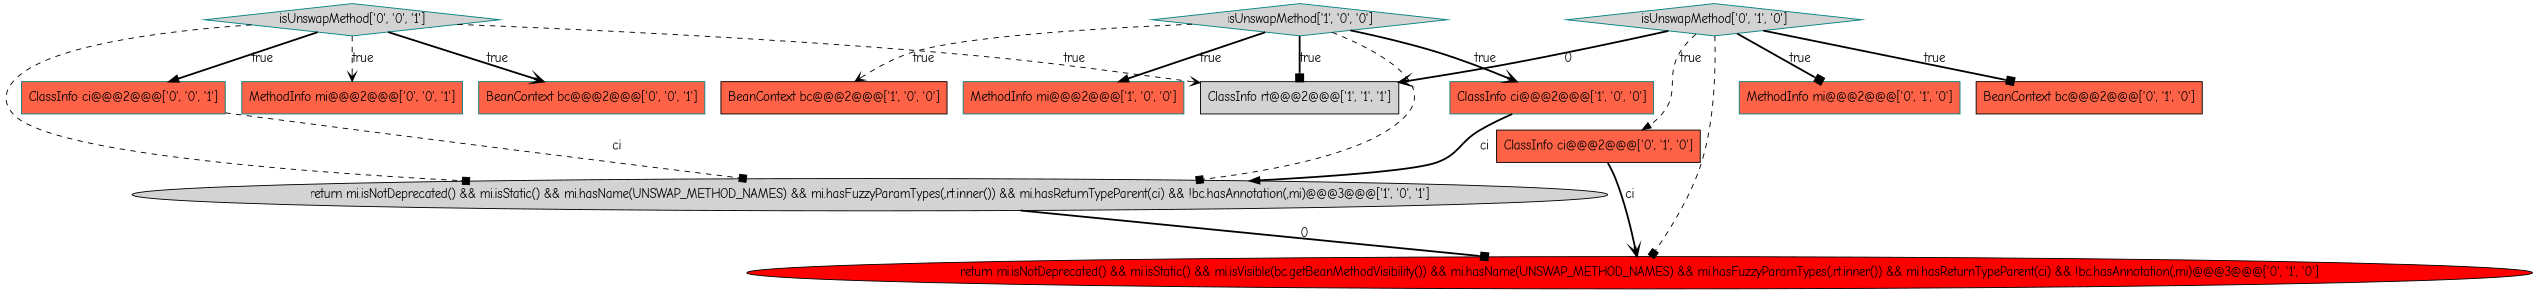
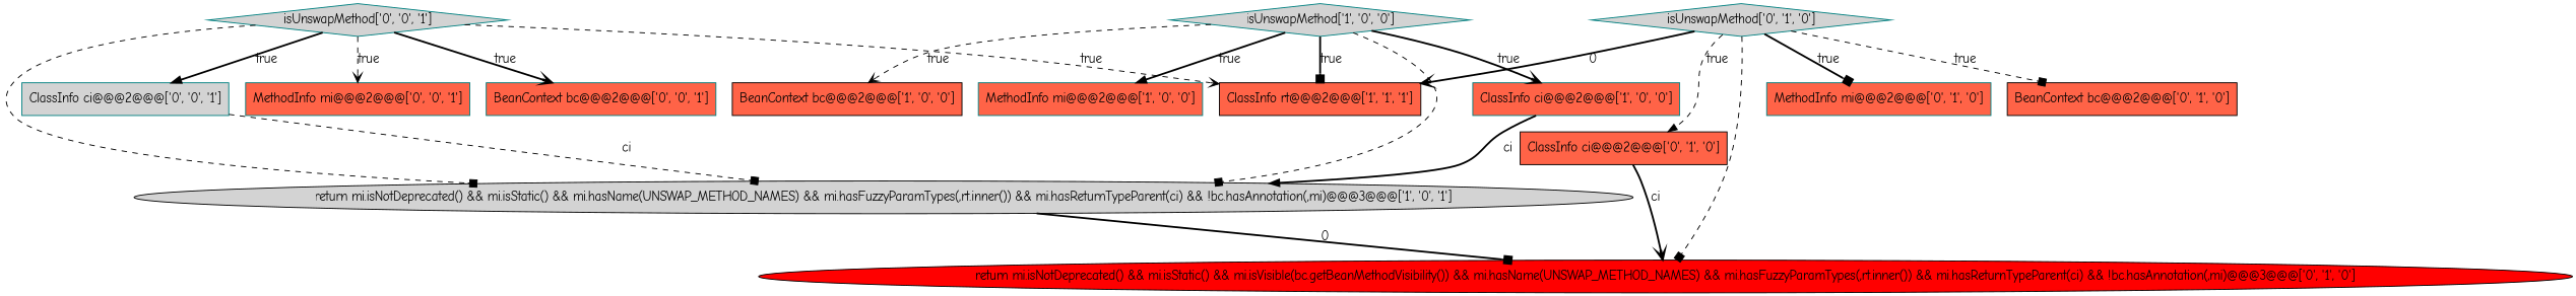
  digraph {
    fontname="Comic Neue"
    node [color=teal fillcolor=tomato fontname="Comic Neue" shape=box style=filled]
    edge [arrowhead=box fontname="Comic Neue" style=bold]
    n1 [color=black label="BeanContext bc@@@2@@@['1', '0', '0']"]
    n2 [label="MethodInfo mi@@@2@@@['0', '1', '0']"]
    n3 [label="MethodInfo mi@@@2@@@['0', '0', '1']"]
    n4 [label="ClassInfo ci@@@2@@@['1', '0', '0']"]
    n5 [color=black fillcolor=lightgray label="return mi.isNotDeprecated() && mi.isStatic() && mi.hasName(UNSWAP_METHOD_NAMES) && mi.hasFuzzyParamTypes(,rt.inner()) && mi.hasReturnTypeParent(ci) && !bc.hasAnnotation(,mi)@@@3@@@['1', '0', '1']" shape=ellipse]
    n6 [color=black fillcolor=red label="return mi.isNotDeprecated() && mi.isStatic() && mi.isVisible(bc.getBeanMethodVisibility()) && mi.hasName(UNSWAP_METHOD_NAMES) && mi.hasFuzzyParamTypes(,rt.inner()) && mi.hasReturnTypeParent(ci) && !bc.hasAnnotation(,mi)@@@3@@@['0', '1', '0']" shape=ellipse]
    n7 [fillcolor=lightgray label="isUnswapMethod['0', '0', '1']" shape=diamond]
    n8 [label="BeanContext bc@@@2@@@['0', '0', '1']"]
-   n9 [color=black fillcolor=lightgray label="ClassInfo rt@@@2@@@['1', '1', '1']"]
-   n10 [label="ClassInfo ci@@@2@@@['0', '0', '1']"]
+   n9 [color=black label="ClassInfo rt@@@2@@@['1', '1', '1']"]
+   n10 [fillcolor=lightgray label="ClassInfo ci@@@2@@@['0', '0', '1']"]
    n11 [color=black label="BeanContext bc@@@2@@@['0', '1', '0']"]
    n12 [label="MethodInfo mi@@@2@@@['1', '0', '0']"]
    n13 [color=black label="ClassInfo ci@@@2@@@['0', '1', '0']"]
    n14 [fillcolor=lightgray label="isUnswapMethod['0', '1', '0']" shape=diamond]
    n15 [fillcolor=lightgray label="isUnswapMethod['1', '0', '0']" shape=diamond]
    n4 -> n5 [arrowhead=normal label=ci]
    n5 -> n6 [label=0]
    n7 -> n3 [arrowhead=vee label=true style=dashed]
    n7 -> n5 [style=dashed]
    n7 -> n8 [arrowhead=vee label=true]
    n7 -> n9 [arrowhead=vee label=true style=dashed]
    n7 -> n10 [arrowhead=normal label=true]
    n10 -> n5 [label=ci style=dashed]
    n13 -> n6 [arrowhead=vee label=ci]
    n14 -> n2 [label=true]
    n14 -> n6 [style=dashed]
    n14 -> n9 [arrowhead=vee label=0]
-   n14 -> n11 [label=true]
+   n14 -> n11 [label=true style=dashed]
    n14 -> n13 [arrowhead=normal label=true style=dashed]
    n15 -> n1 [arrowhead=vee label=true style=dashed]
    n15 -> n4 [arrowhead=vee label=true]
    n15 -> n5 [style=dashed]
    n15 -> n9 [label=true]
    n15 -> n12 [arrowhead=normal label=true]
  }
